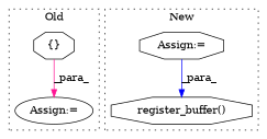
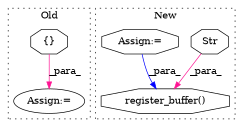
  digraph {
    node [a=68 l=3 shape=octagon]
    edge [color=deeppink]
    n1 [a=59 l="1,0" label="{}" s="7766,7780"]
    n2 [label="Assign:=" s=7844 shape=ellipse]
    n3 [a=75 l="21,1" label="register_buffer()" s="8093,8126"]
+   n4 [a=66 l=6 label=Str s=8114]
    n5 [label="Assign:=" s=7955]
    subgraph cluster_1 {
      label=Old
      style=dotted
      n1
      n2
    }
    subgraph cluster_2 {
      label=New
      style=dotted
      n3
+     n4
      n5
    }
    n1 -> n2 [label=_para_]
+   n4 -> n3 [label=_para_]
    n5 -> n3 [label=_para_ color=blue]
  }
